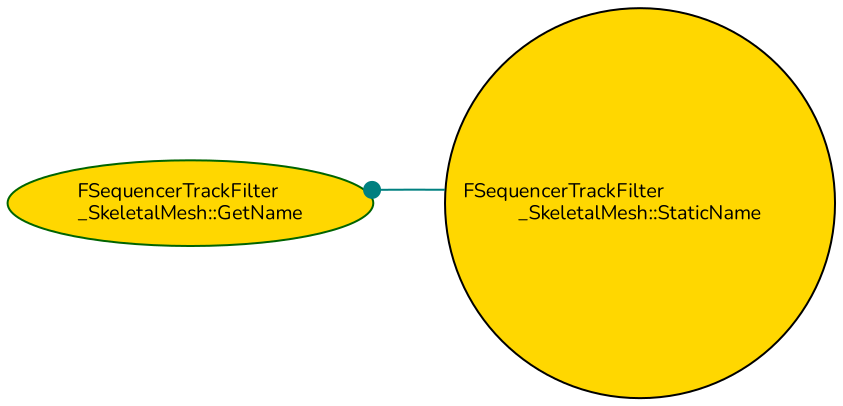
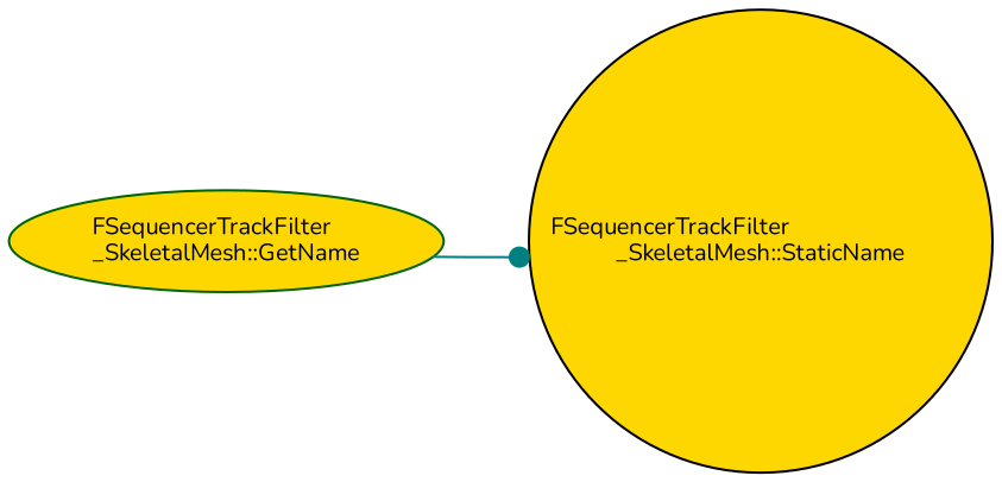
  digraph {
    rankdir=LR
    fontname=Nunito
    node [fillcolor=gold fontname=Nunito fontsize=10 style=filled]
    n1 [color=darkgreen fontcolor=black height=0.2 label="FSequencerTrackFilter\l_SkeletalMesh::GetName" shape=ellipse width=0.4]
    n2 [color=black height=0.2 label="FSequencerTrackFilter\l_SkeletalMesh::StaticName" shape=circle width=0.4]
-   n2 -> n1 [color=teal fontname=Nunito fontsize=10 labelfontname=Helvetica labelfontsize=10 style=solid arrowhead=dot]
+   n1 -> n2 [color=teal fontname=Nunito fontsize=10 labelfontname=Helvetica labelfontsize=10 style=solid arrowhead=dot]
  }
